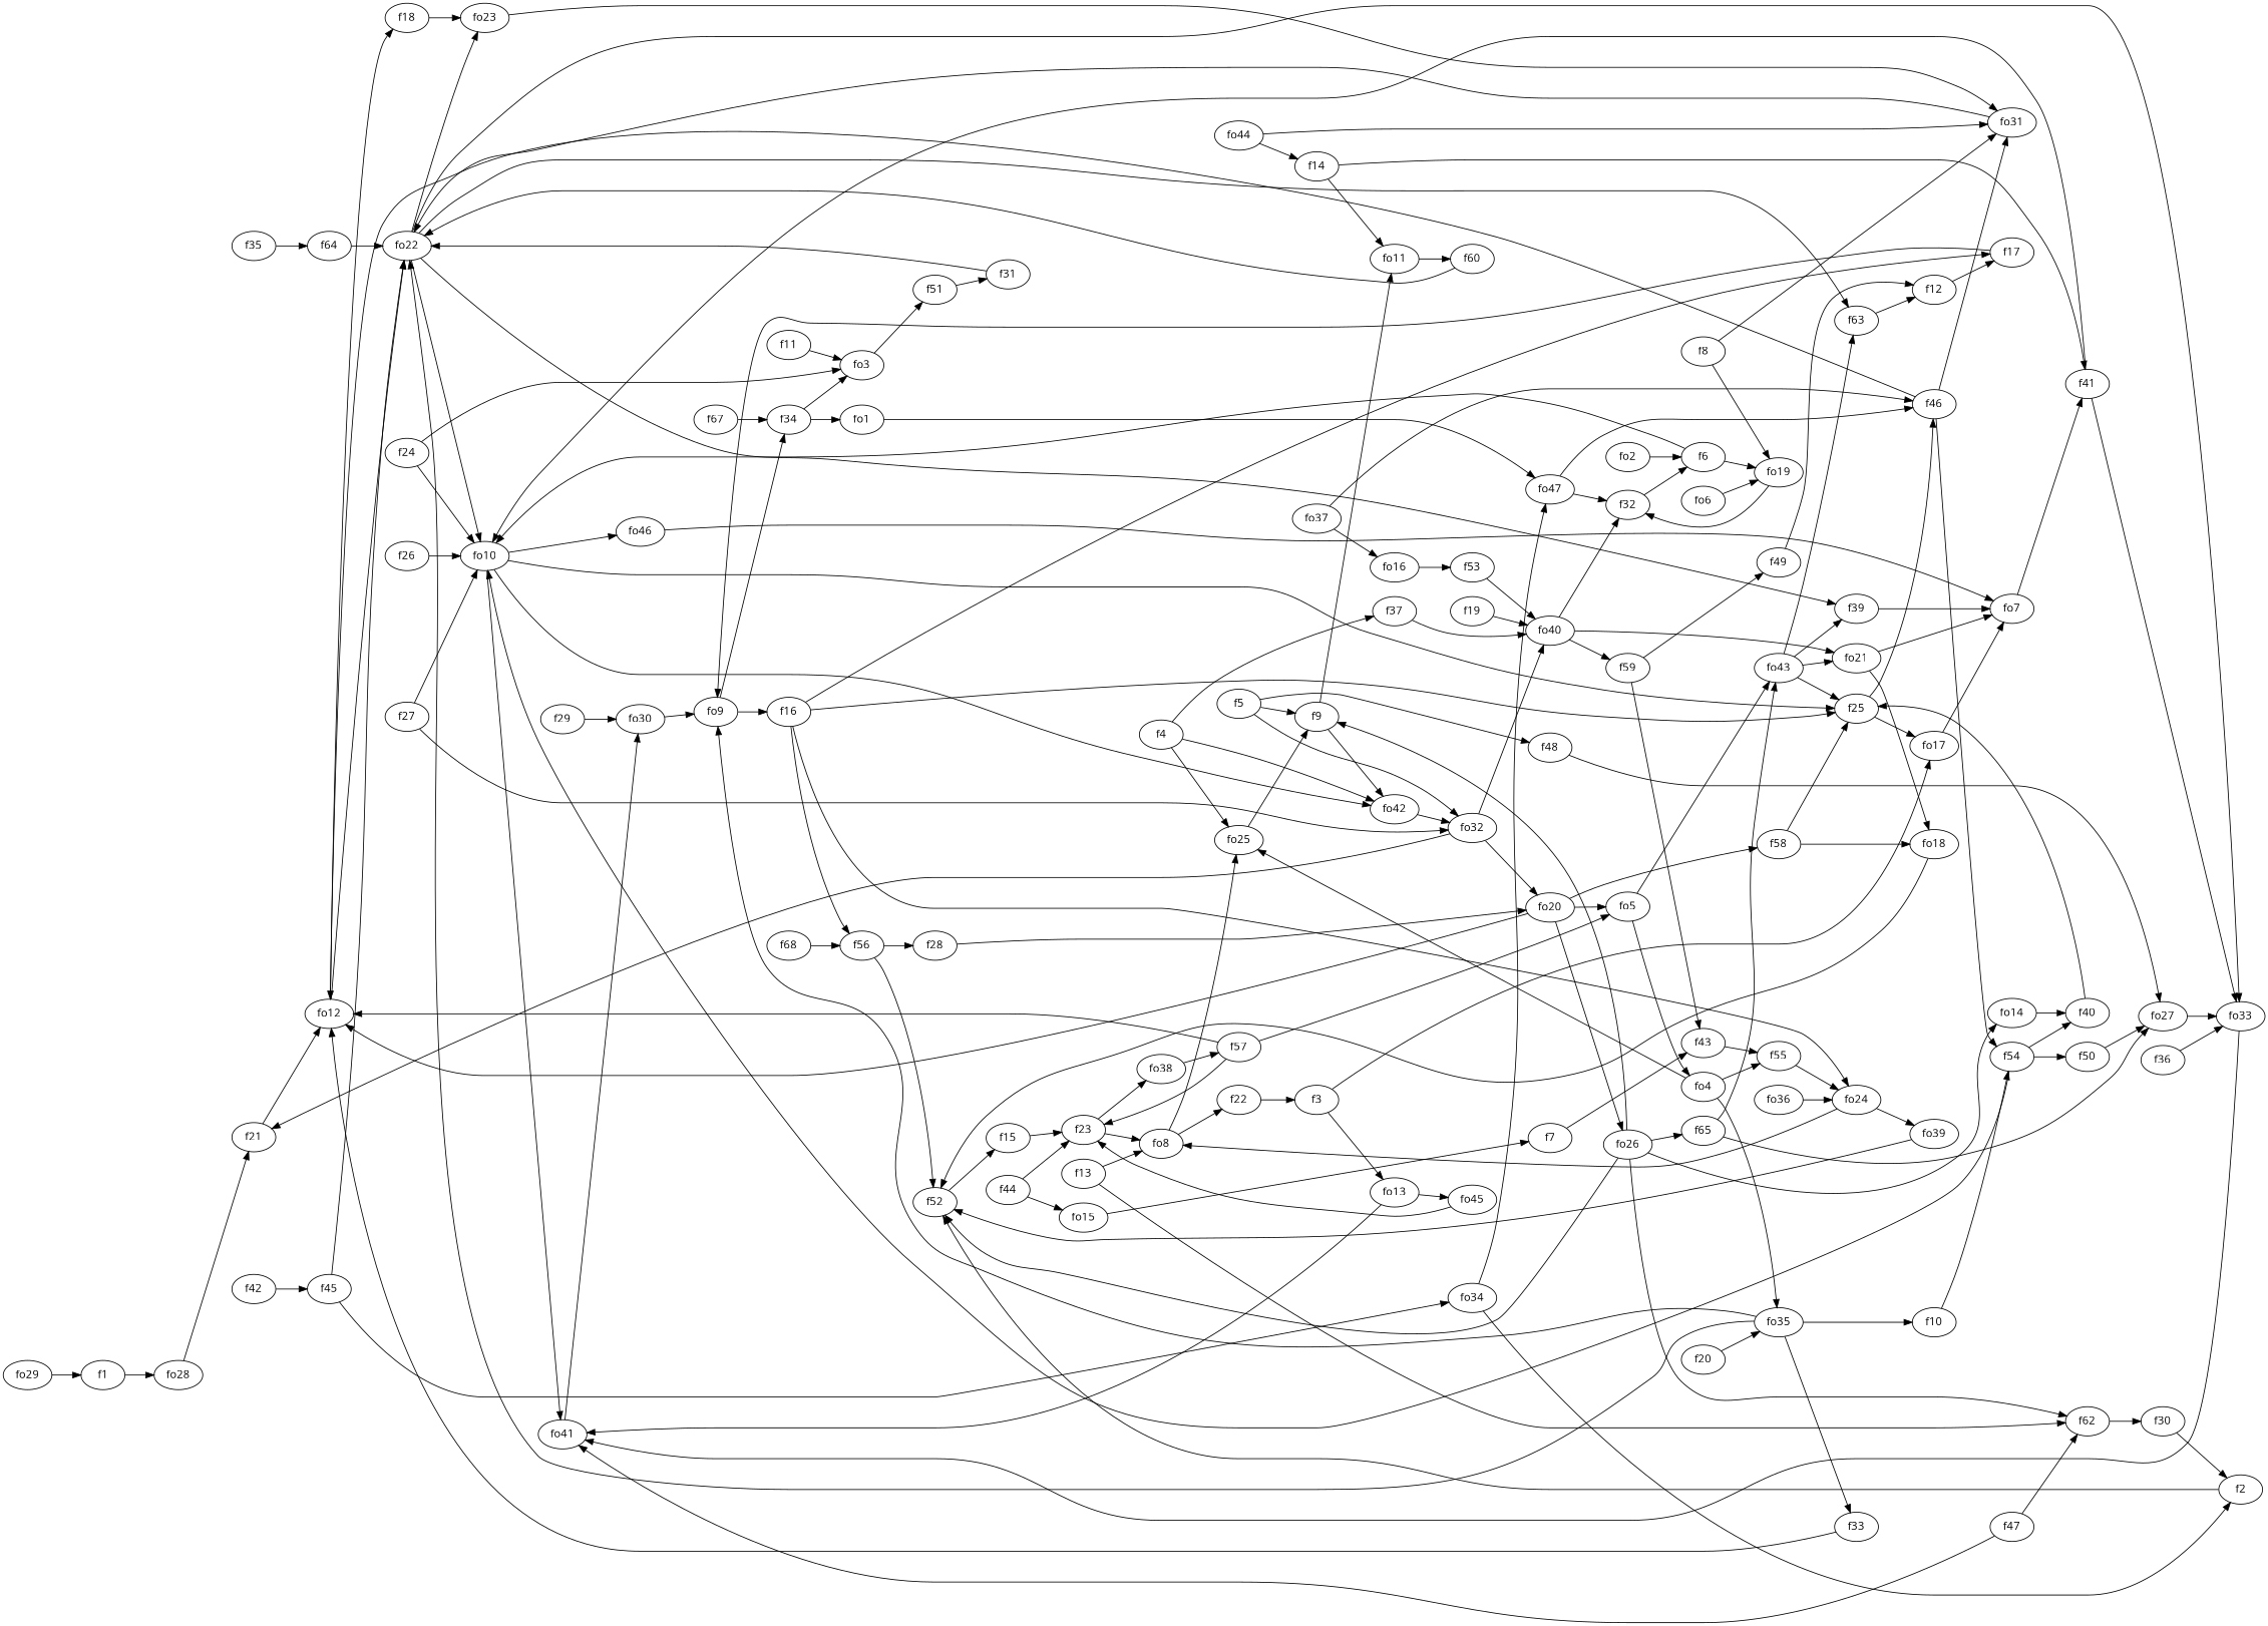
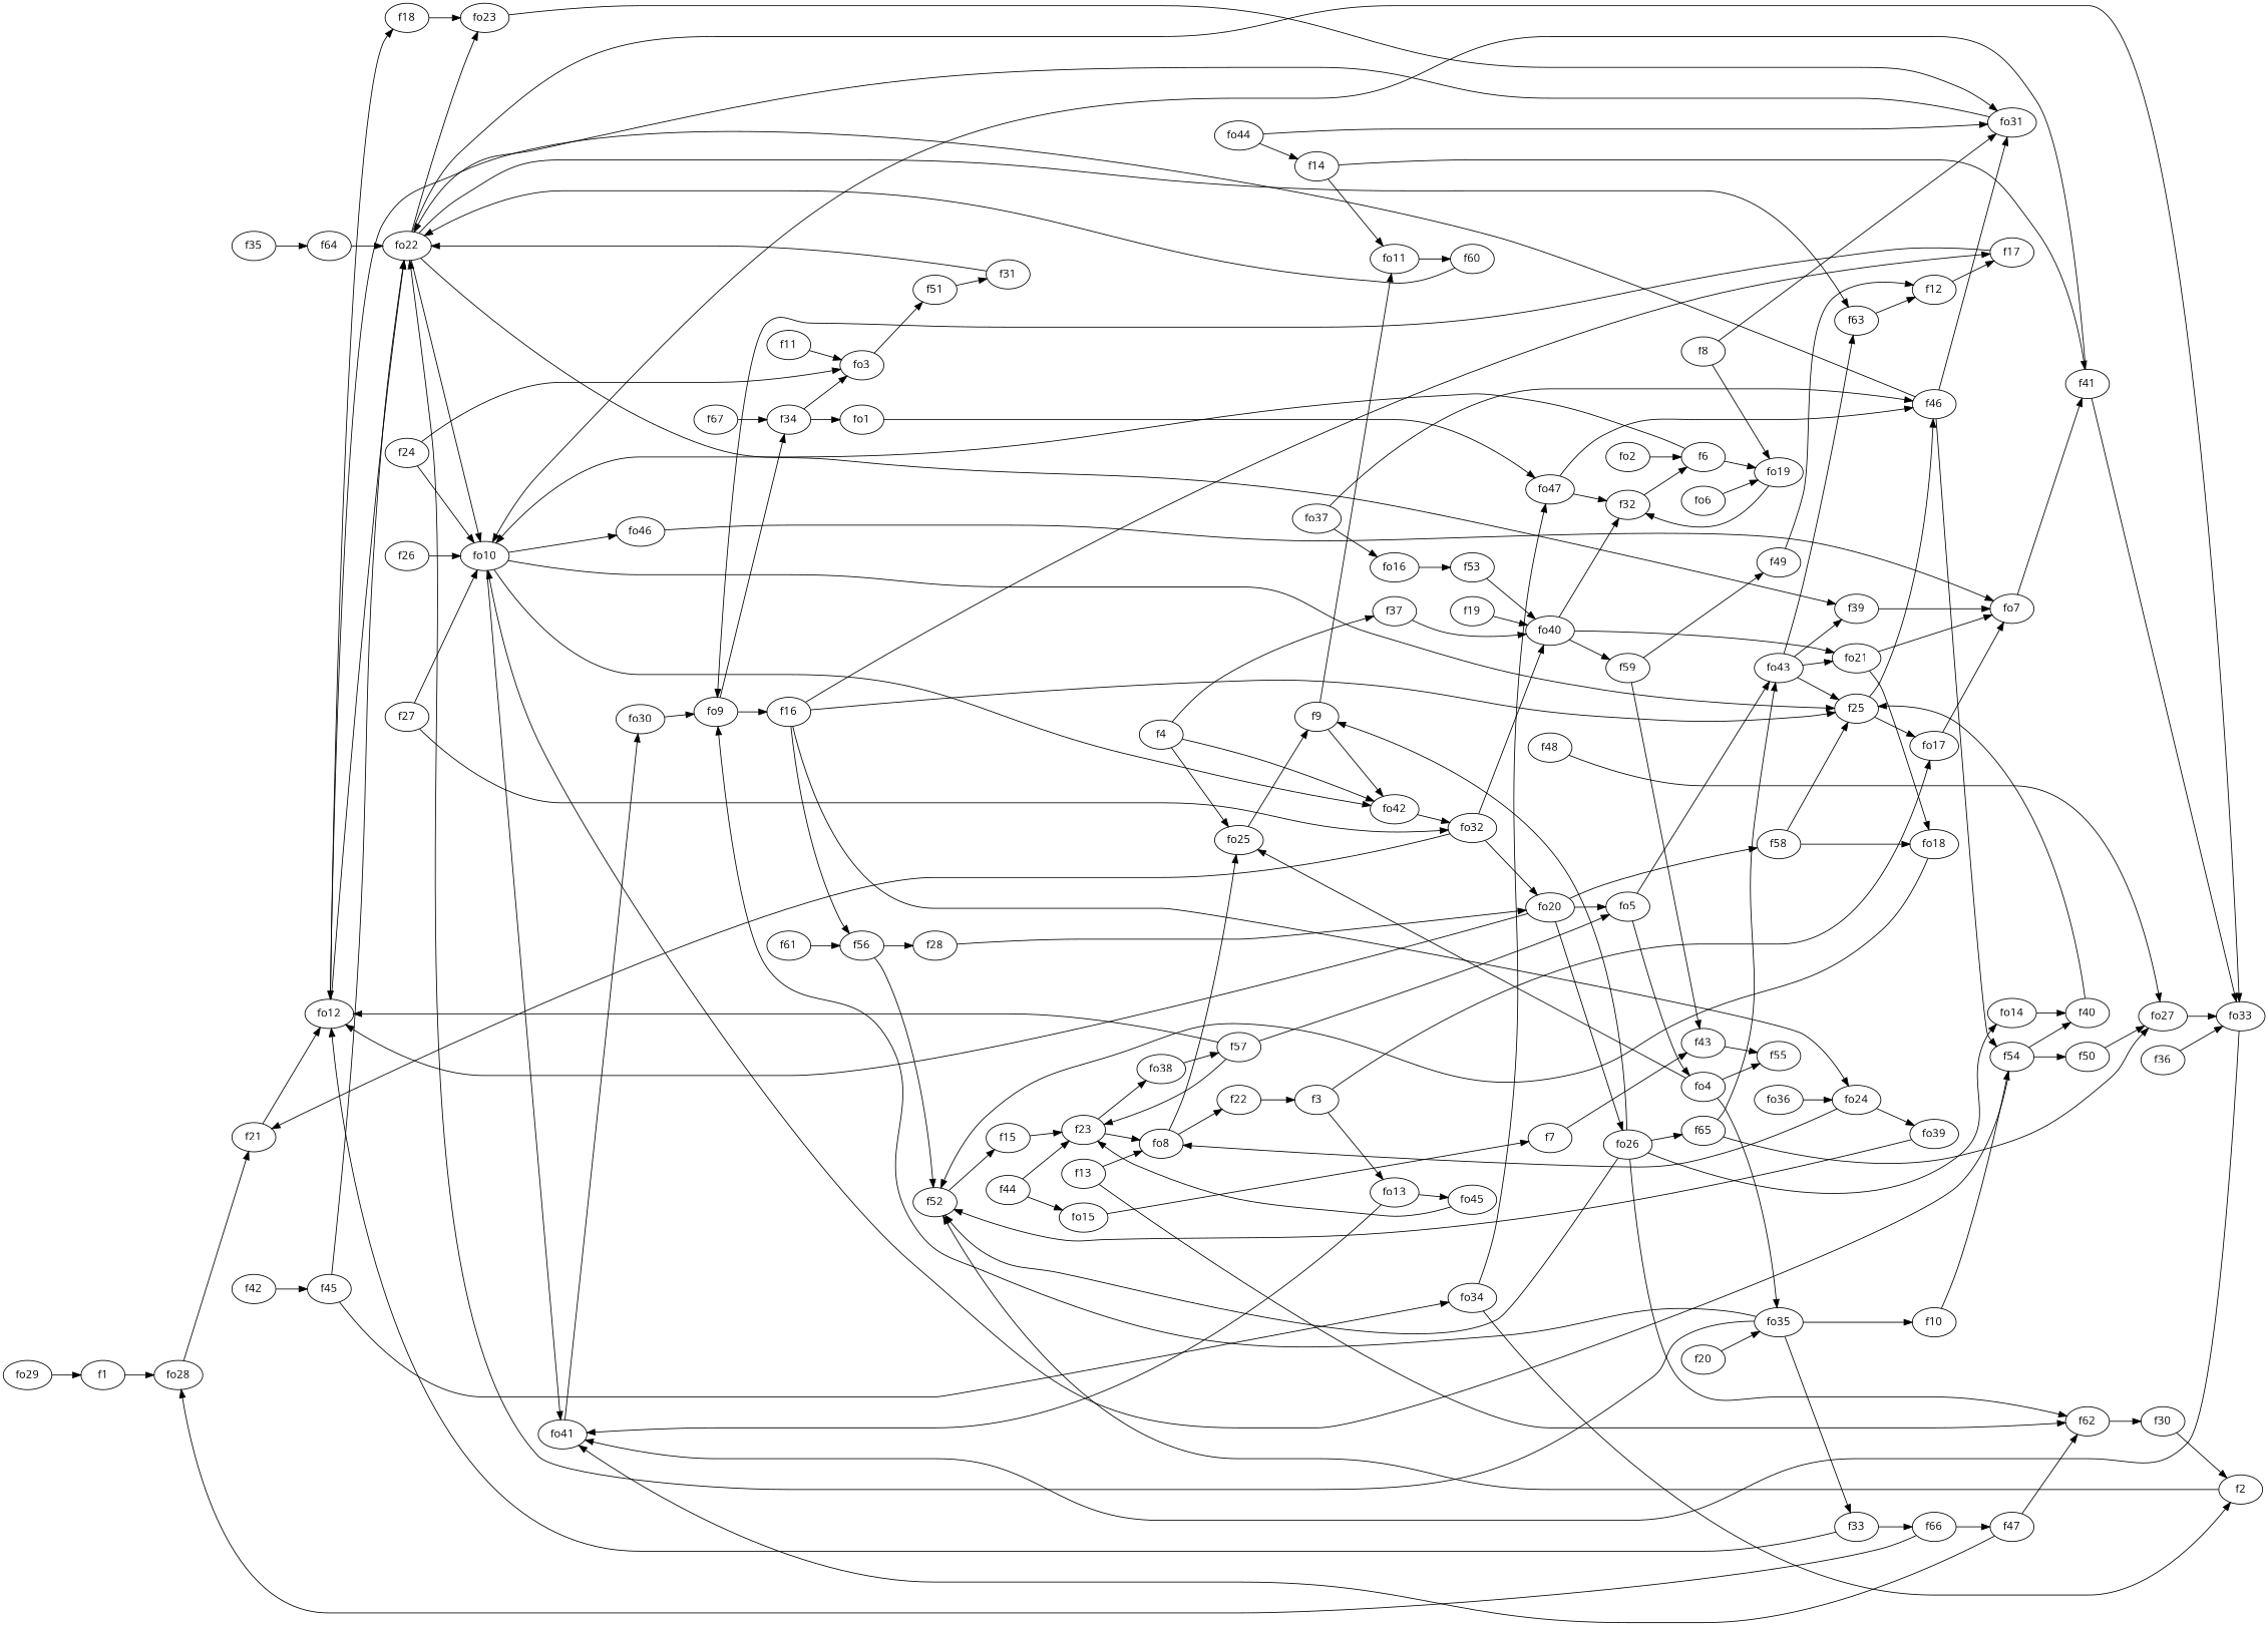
  strict digraph {
    fontname="Open Sans"
    rankdir=LR
    node [fontname="Open Sans"]
    edge [fontname="Open Sans" weight=2]
    f1
    fo28
    f21
    f2
    f52
    f15
    f3
    fo13
    fo17
    fo41
    fo45
    fo7
    f4
    f37
    fo25
    fo42
    fo40
    f9
    fo32
-   f5
    f48
    fo11
    fo27
    fo20
    f6
    fo10
    fo19
    f25
    fo46
    f32
    f7
    f43
    f55
    f8
    fo31
    fo22
    f60
    f10
    f54
    f40
    f50
    f11
    fo3
    f51
    f12
    f17
    fo9
    f13
    f62
    fo8
    f30
    f22
    f14
    f41
    fo33
    f23
    fo38
    f16
    f56
    fo24
    f46
    f28
    fo39
    f34
    f18
    fo23
    f19
    f59
    fo21
    f20
    fo35
    f33
    fo12
    f57
    f24
    f26
    f27
    fo5
    f58
    fo26
-   f29
    fo30
    f31
    f39
    f63
+   f66
    f47
    fo1
    fo47
    f35
    f64
    f36
    fo34
    f42
    f45
    f44
    fo15
    f49
    f53
    fo43
    fo4
    fo18
-   f61 [label=f68]
+   f61
    f65
    f67
    fo2
    fo6
    fo14
    fo16
    fo29
    fo36
    fo37
    fo44
    f1 -> fo28
    fo28 -> f21
    f21 -> fo12
    f2 -> f52
    f52 -> f15
    f15 -> f23
    f3 -> fo13
    f3 -> fo17
    fo13 -> fo41
    fo13 -> fo45
    fo17 -> fo7
    fo41 -> fo30
    fo45 -> f23
    fo7 -> f41
    f4 -> f37
    f4 -> fo25
    f4 -> fo42
    f37 -> fo40
    fo25 -> f9
    fo42 -> fo32
    fo40 -> f32
    fo40 -> f59
    fo40 -> fo21
    f9 -> fo42
    f9 -> fo11
    fo32 -> f21
    fo32 -> fo40
    fo32 -> fo20
-   f5 -> f9
-   f5 -> fo32
-   f5 -> f48
    f48 -> fo27
    fo11 -> f60
    fo27 -> fo33
    fo20 -> fo12
    fo20 -> fo5
    fo20 -> f58
    fo20 -> fo26
    f6 -> fo10
    f6 -> fo19
    fo10 -> fo41
    fo10 -> fo42
    fo10 -> f25
    fo10 -> fo46
    fo19 -> f32
    f25 -> fo17
    f25 -> f46
    fo46 -> fo7
    f32 -> f6
    f7 -> f43
    f43 -> f55
-   f55 -> fo24
    f8 -> fo19
    f8 -> fo31
    fo31 -> fo22
    fo22 -> fo10
    fo22 -> fo33
    fo22 -> fo23
    fo22 -> f39
    fo22 -> f63
    f60 -> fo22
    f10 -> f54
    f54 -> fo10
    f54 -> f40
    f54 -> f50
    f40 -> f25
    f50 -> fo27
    f11 -> fo3
    fo3 -> f51
    f51 -> f31
    f12 -> f17
    f17 -> fo9
    fo9 -> f16
    fo9 -> f34
    f13 -> f62
    f13 -> fo8
    f62 -> f30
    fo8 -> fo25
    fo8 -> f22
    f30 -> f2
    f22 -> f3
    f14 -> fo11
    f14 -> f41
    f41 -> fo10
    f41 -> fo33
    fo33 -> fo41
    f23 -> fo8
    f23 -> fo38
    fo38 -> f57
    f16 -> f25
    f16 -> f17
    f16 -> f56
    f16 -> fo24
    f56 -> f52
    f56 -> f28
    fo24 -> fo8
    fo24 -> fo39
    f46 -> fo31
    f46 -> f54
    f46 -> fo12
    f28 -> fo20
    fo39 -> f52
    f34 -> fo3
    f34 -> fo1
    f18 -> fo23
    fo23 -> fo31
    f19 -> fo40
    f59 -> f43
    f59 -> f49
    fo21 -> fo7
    fo21 -> fo18
    f20 -> fo35
    fo35 -> fo22
    fo35 -> f10
    fo35 -> fo9
    fo35 -> f33
    f33 -> fo12
+   f33 -> f66
    fo12 -> fo22
    fo12 -> f18
    f57 -> f23
    f57 -> fo12
    f57 -> fo5
    f24 -> fo10
    f24 -> fo3
    f26 -> fo10
    f27 -> fo32
    f27 -> fo10
    fo5 -> fo43
    fo5 -> fo4
    f58 -> f25
    f58 -> fo18
    fo26 -> f52
    fo26 -> f9
    fo26 -> f62
    fo26 -> f65
    fo26 -> fo14
-   f29 -> fo30
    fo30 -> fo9
    f31 -> fo22
    f39 -> fo7
    f63 -> f12
+   f66 -> fo28
+   f66 -> f47
    f47 -> fo41
    f47 -> f62
    fo1 -> fo47
    fo47 -> f32
    fo47 -> f46
    f35 -> f64
    f64 -> fo22
    f36 -> fo33
    fo34 -> f2
    fo34 -> fo47
    f42 -> f45
    f45 -> fo22
    f45 -> fo34
    f44 -> f23
    f44 -> fo15
    fo15 -> f7
    f49 -> f12
    f53 -> fo40
    fo43 -> f25
    fo43 -> fo21
    fo43 -> f39
    fo43 -> f63
    fo4 -> fo25
    fo4 -> f55
    fo4 -> fo35
    fo18 -> f52
    f61 -> f56
    f65 -> fo27
    f65 -> fo43
    f67 -> f34
    fo2 -> f6
    fo6 -> fo19
    fo14 -> f40
    fo16 -> f53
    fo29 -> f1
    fo36 -> fo24
    fo37 -> f46
    fo37 -> fo16
    fo44 -> fo31
    fo44 -> f14
  }
